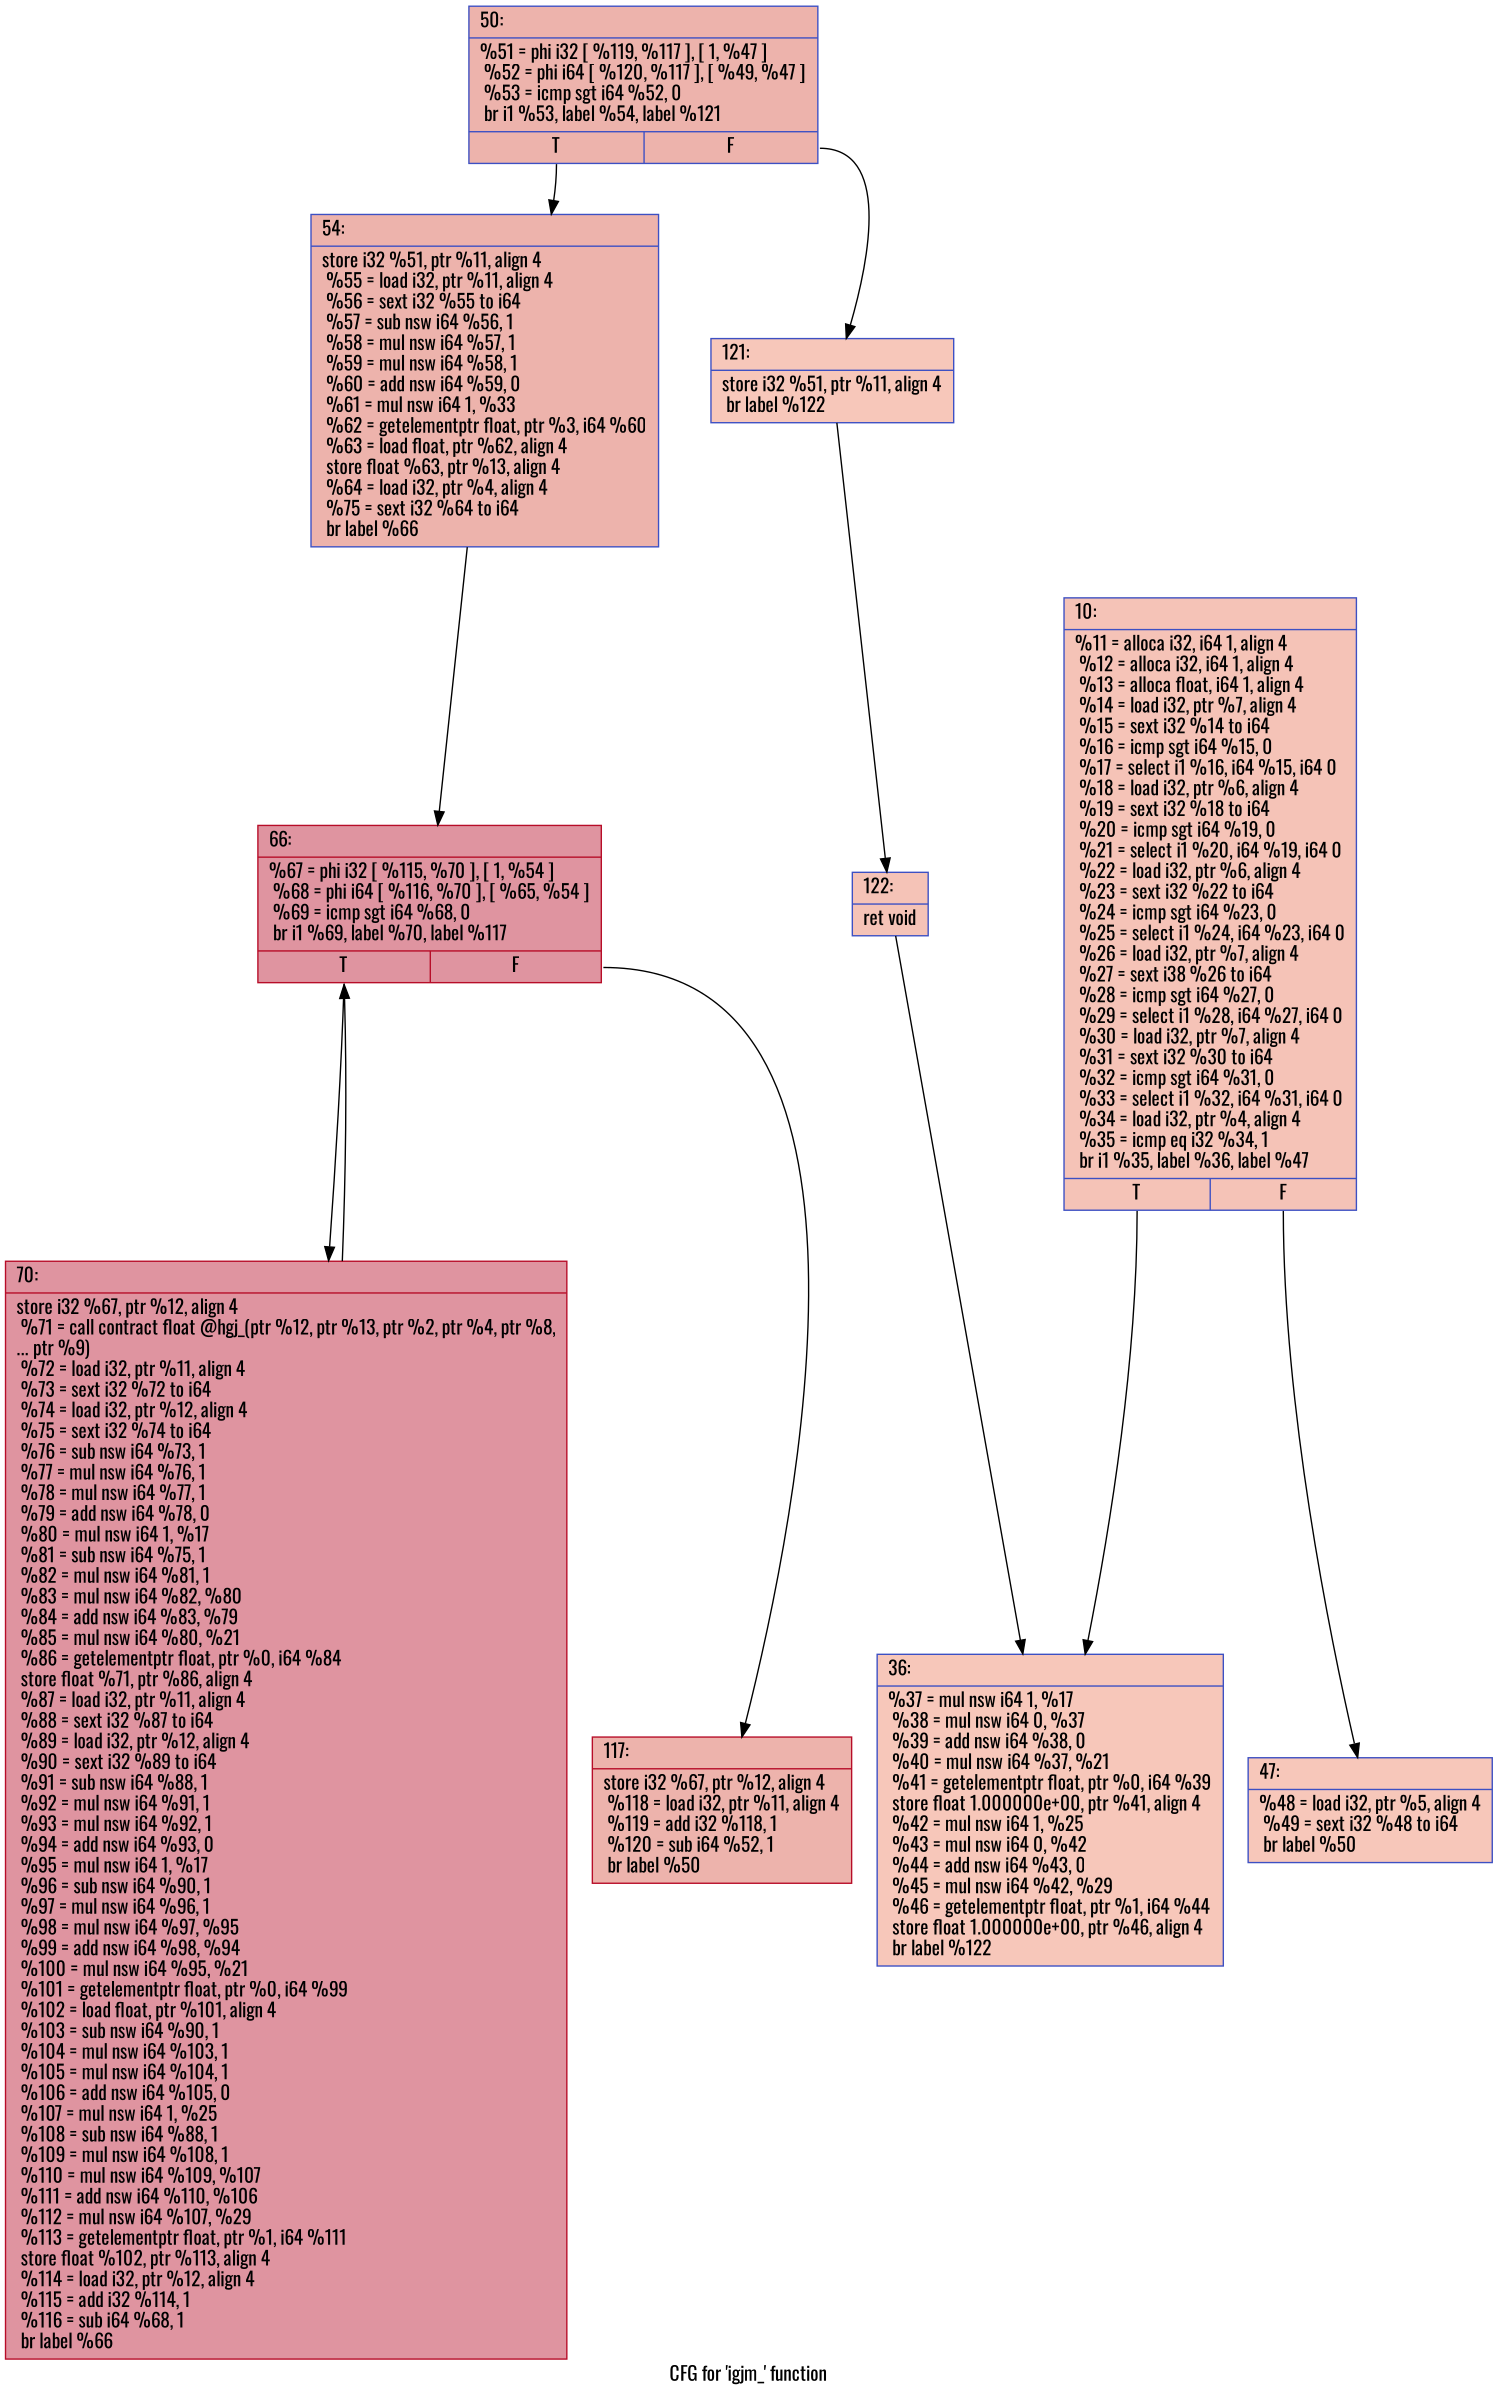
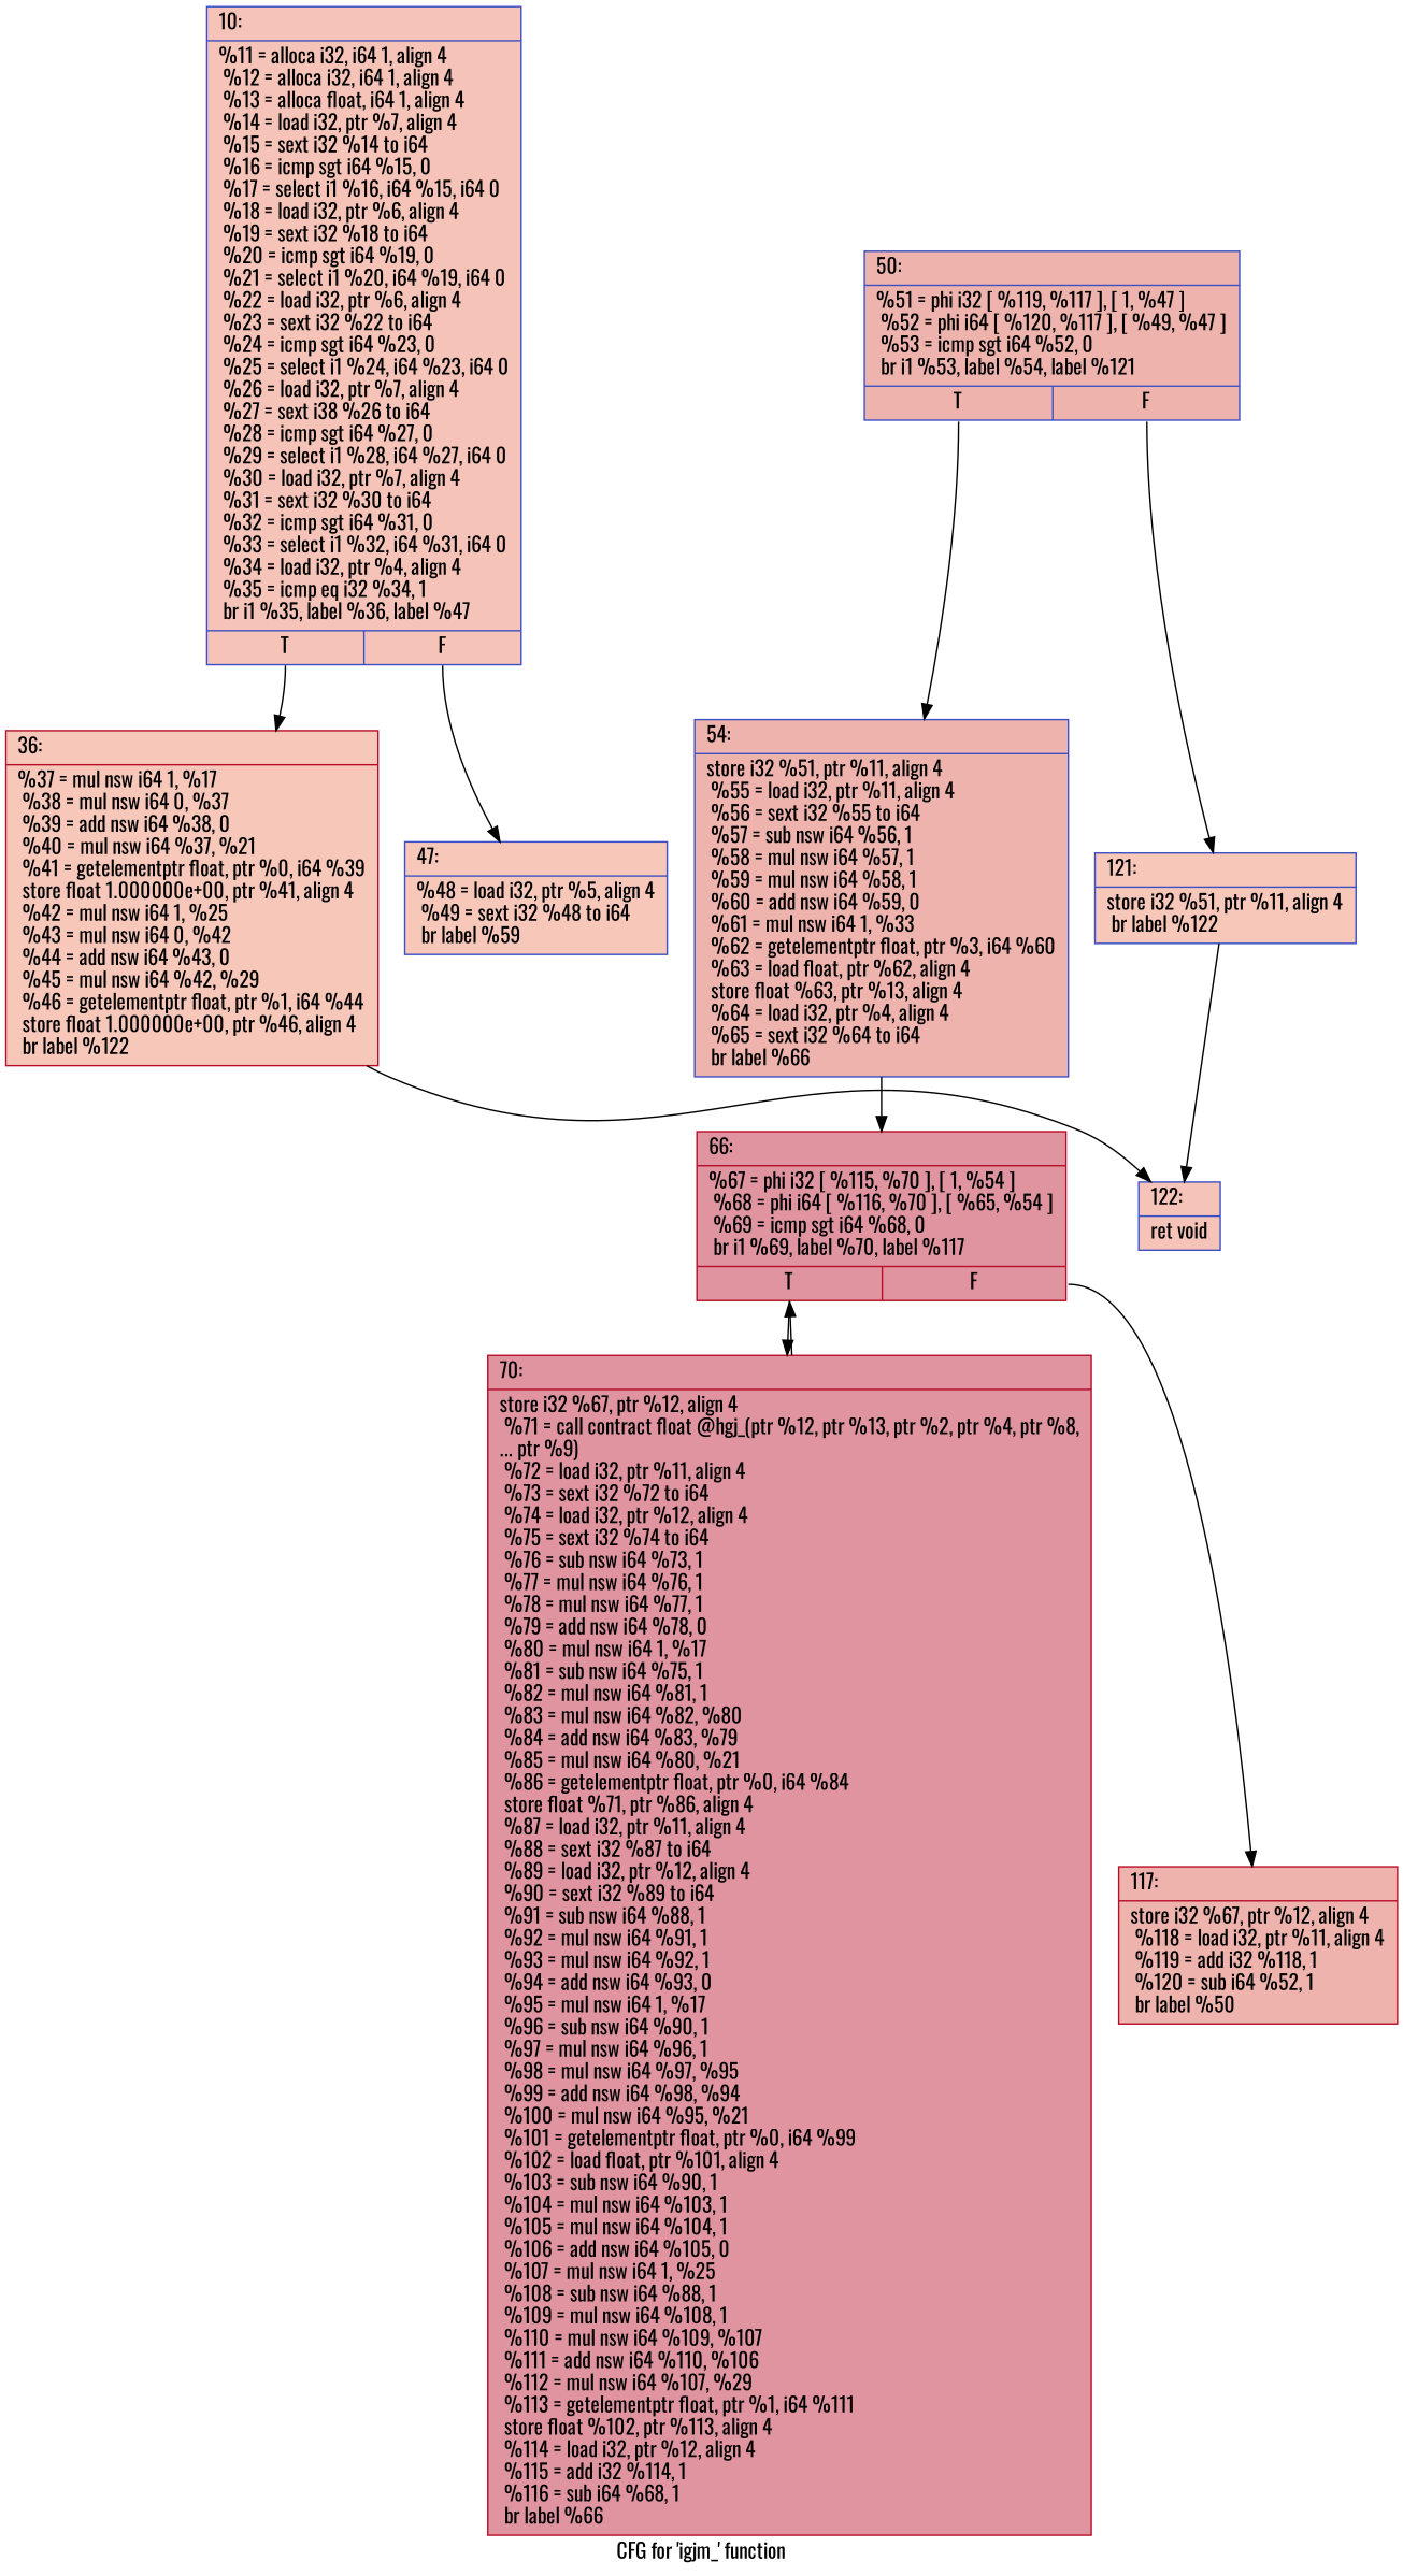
  digraph {
    fontname=Oswald
    label="CFG for 'igjm_' function"
    node [color="#3d50c3ff" fillcolor="#ec7f6370" fontname=Oswald shape=record style=filled]
    edge [fontname=Oswald]
    n1 [fillcolor="#e8765c70" label="{10:\l|  %11 = alloca i32, i64 1, align 4\l  %12 = alloca i32, i64 1, align 4\l  %13 = alloca float, i64 1, align 4\l  %14 = load i32, ptr %7, align 4\l  %15 = sext i32 %14 to i64\l  %16 = icmp sgt i64 %15, 0\l  %17 = select i1 %16, i64 %15, i64 0\l  %18 = load i32, ptr %6, align 4\l  %19 = sext i32 %18 to i64\l  %20 = icmp sgt i64 %19, 0\l  %21 = select i1 %20, i64 %19, i64 0\l  %22 = load i32, ptr %6, align 4\l  %23 = sext i32 %22 to i64\l  %24 = icmp sgt i64 %23, 0\l  %25 = select i1 %24, i64 %23, i64 0\l  %26 = load i32, ptr %7, align 4\l  %27 = sext i38 %26 to i64\l  %28 = icmp sgt i64 %27, 0\l  %29 = select i1 %28, i64 %27, i64 0\l  %30 = load i32, ptr %7, align 4\l  %31 = sext i32 %30 to i64\l  %32 = icmp sgt i64 %31, 0\l  %33 = select i1 %32, i64 %31, i64 0\l  %34 = load i32, ptr %4, align 4\l  %35 = icmp eq i32 %34, 1\l  br i1 %35, label %36, label %47\l|{<s0>T|<s1>F}}"]
-   n2 [label="{36:\l|  %37 = mul nsw i64 1, %17\l  %38 = mul nsw i64 0, %37\l  %39 = add nsw i64 %38, 0\l  %40 = mul nsw i64 %37, %21\l  %41 = getelementptr float, ptr %0, i64 %39\l  store float 1.000000e+00, ptr %41, align 4\l  %42 = mul nsw i64 1, %25\l  %43 = mul nsw i64 0, %42\l  %44 = add nsw i64 %43, 0\l  %45 = mul nsw i64 %42, %29\l  %46 = getelementptr float, ptr %1, i64 %44\l  store float 1.000000e+00, ptr %46, align 4\l  br label %122\l}"]
-   n3 [label="{47:\l|  %48 = load i32, ptr %5, align 4\l  %49 = sext i32 %48 to i64\l  br label %50\l}"]
+   n2 [color="#b70d28ff" label="{36:\l|  %37 = mul nsw i64 1, %17\l  %38 = mul nsw i64 0, %37\l  %39 = add nsw i64 %38, 0\l  %40 = mul nsw i64 %37, %21\l  %41 = getelementptr float, ptr %0, i64 %39\l  store float 1.000000e+00, ptr %41, align 4\l  %42 = mul nsw i64 1, %25\l  %43 = mul nsw i64 0, %42\l  %44 = add nsw i64 %43, 0\l  %45 = mul nsw i64 %42, %29\l  %46 = getelementptr float, ptr %1, i64 %44\l  store float 1.000000e+00, ptr %46, align 4\l  br label %122\l}"]
+   n3 [label="{47:\l|  %48 = load i32, ptr %5, align 4\l  %49 = sext i32 %48 to i64\l  br label %59\l}"]
    n4 [fillcolor="#e8765c70" label="{122:\l|  ret void\l}"]
    n5 [fillcolor="#d6524470" label="{50:\l|  %51 = phi i32 [ %119, %117 ], [ 1, %47 ]\l  %52 = phi i64 [ %120, %117 ], [ %49, %47 ]\l  %53 = icmp sgt i64 %52, 0\l  br i1 %53, label %54, label %121\l|{<s0>T|<s1>F}}"]
-   n6 [fillcolor="#d6524470" label="{54:\l|  store i32 %51, ptr %11, align 4\l  %55 = load i32, ptr %11, align 4\l  %56 = sext i32 %55 to i64\l  %57 = sub nsw i64 %56, 1\l  %58 = mul nsw i64 %57, 1\l  %59 = mul nsw i64 %58, 1\l  %60 = add nsw i64 %59, 0\l  %61 = mul nsw i64 1, %33\l  %62 = getelementptr float, ptr %3, i64 %60\l  %63 = load float, ptr %62, align 4\l  store float %63, ptr %13, align 4\l  %64 = load i32, ptr %4, align 4\l  %75 = sext i32 %64 to i64\l  br label %66\l}"]
+   n6 [fillcolor="#d6524470" label="{54:\l|  store i32 %51, ptr %11, align 4\l  %55 = load i32, ptr %11, align 4\l  %56 = sext i32 %55 to i64\l  %57 = sub nsw i64 %56, 1\l  %58 = mul nsw i64 %57, 1\l  %59 = mul nsw i64 %58, 1\l  %60 = add nsw i64 %59, 0\l  %61 = mul nsw i64 1, %33\l  %62 = getelementptr float, ptr %3, i64 %60\l  %63 = load float, ptr %62, align 4\l  store float %63, ptr %13, align 4\l  %64 = load i32, ptr %4, align 4\l  %65 = sext i32 %64 to i64\l  br label %66\l}"]
    n7 [label="{121:\l|  store i32 %51, ptr %11, align 4\l  br label %122\l}"]
    n8 [color="#b70d28ff" fillcolor="#b70d2870" label="{66:\l|  %67 = phi i32 [ %115, %70 ], [ 1, %54 ]\l  %68 = phi i64 [ %116, %70 ], [ %65, %54 ]\l  %69 = icmp sgt i64 %68, 0\l  br i1 %69, label %70, label %117\l|{<s0>T|<s1>F}}"]
    n9 [color="#b70d28ff" fillcolor="#b70d2870" label="{70:\l|  store i32 %67, ptr %12, align 4\l  %71 = call contract float @hgj_(ptr %12, ptr %13, ptr %2, ptr %4, ptr %8,\l... ptr %9)\l  %72 = load i32, ptr %11, align 4\l  %73 = sext i32 %72 to i64\l  %74 = load i32, ptr %12, align 4\l  %75 = sext i32 %74 to i64\l  %76 = sub nsw i64 %73, 1\l  %77 = mul nsw i64 %76, 1\l  %78 = mul nsw i64 %77, 1\l  %79 = add nsw i64 %78, 0\l  %80 = mul nsw i64 1, %17\l  %81 = sub nsw i64 %75, 1\l  %82 = mul nsw i64 %81, 1\l  %83 = mul nsw i64 %82, %80\l  %84 = add nsw i64 %83, %79\l  %85 = mul nsw i64 %80, %21\l  %86 = getelementptr float, ptr %0, i64 %84\l  store float %71, ptr %86, align 4\l  %87 = load i32, ptr %11, align 4\l  %88 = sext i32 %87 to i64\l  %89 = load i32, ptr %12, align 4\l  %90 = sext i32 %89 to i64\l  %91 = sub nsw i64 %88, 1\l  %92 = mul nsw i64 %91, 1\l  %93 = mul nsw i64 %92, 1\l  %94 = add nsw i64 %93, 0\l  %95 = mul nsw i64 1, %17\l  %96 = sub nsw i64 %90, 1\l  %97 = mul nsw i64 %96, 1\l  %98 = mul nsw i64 %97, %95\l  %99 = add nsw i64 %98, %94\l  %100 = mul nsw i64 %95, %21\l  %101 = getelementptr float, ptr %0, i64 %99\l  %102 = load float, ptr %101, align 4\l  %103 = sub nsw i64 %90, 1\l  %104 = mul nsw i64 %103, 1\l  %105 = mul nsw i64 %104, 1\l  %106 = add nsw i64 %105, 0\l  %107 = mul nsw i64 1, %25\l  %108 = sub nsw i64 %88, 1\l  %109 = mul nsw i64 %108, 1\l  %110 = mul nsw i64 %109, %107\l  %111 = add nsw i64 %110, %106\l  %112 = mul nsw i64 %107, %29\l  %113 = getelementptr float, ptr %1, i64 %111\l  store float %102, ptr %113, align 4\l  %114 = load i32, ptr %12, align 4\l  %115 = add i32 %114, 1\l  %116 = sub i64 %68, 1\l  br label %66\l}"]
    n10 [color="#b70d28ff" fillcolor="#d6524470" label="{117:\l|  store i32 %67, ptr %12, align 4\l  %118 = load i32, ptr %11, align 4\l  %119 = add i32 %118, 1\l  %120 = sub i64 %52, 1\l  br label %50\l}"]
    n1 -> n2 [tailport=s0]
    n1 -> n3 [tailport=s1]
-   n4 -> n2
+   n2 -> n4
    n5 -> n6 [tailport=s0]
    n5 -> n7 [tailport=s1]
    n6 -> n8
    n7 -> n4
    n8 -> n9 [tailport=s0]
    n8 -> n10 [tailport=s1]
    n9 -> n8
  }
